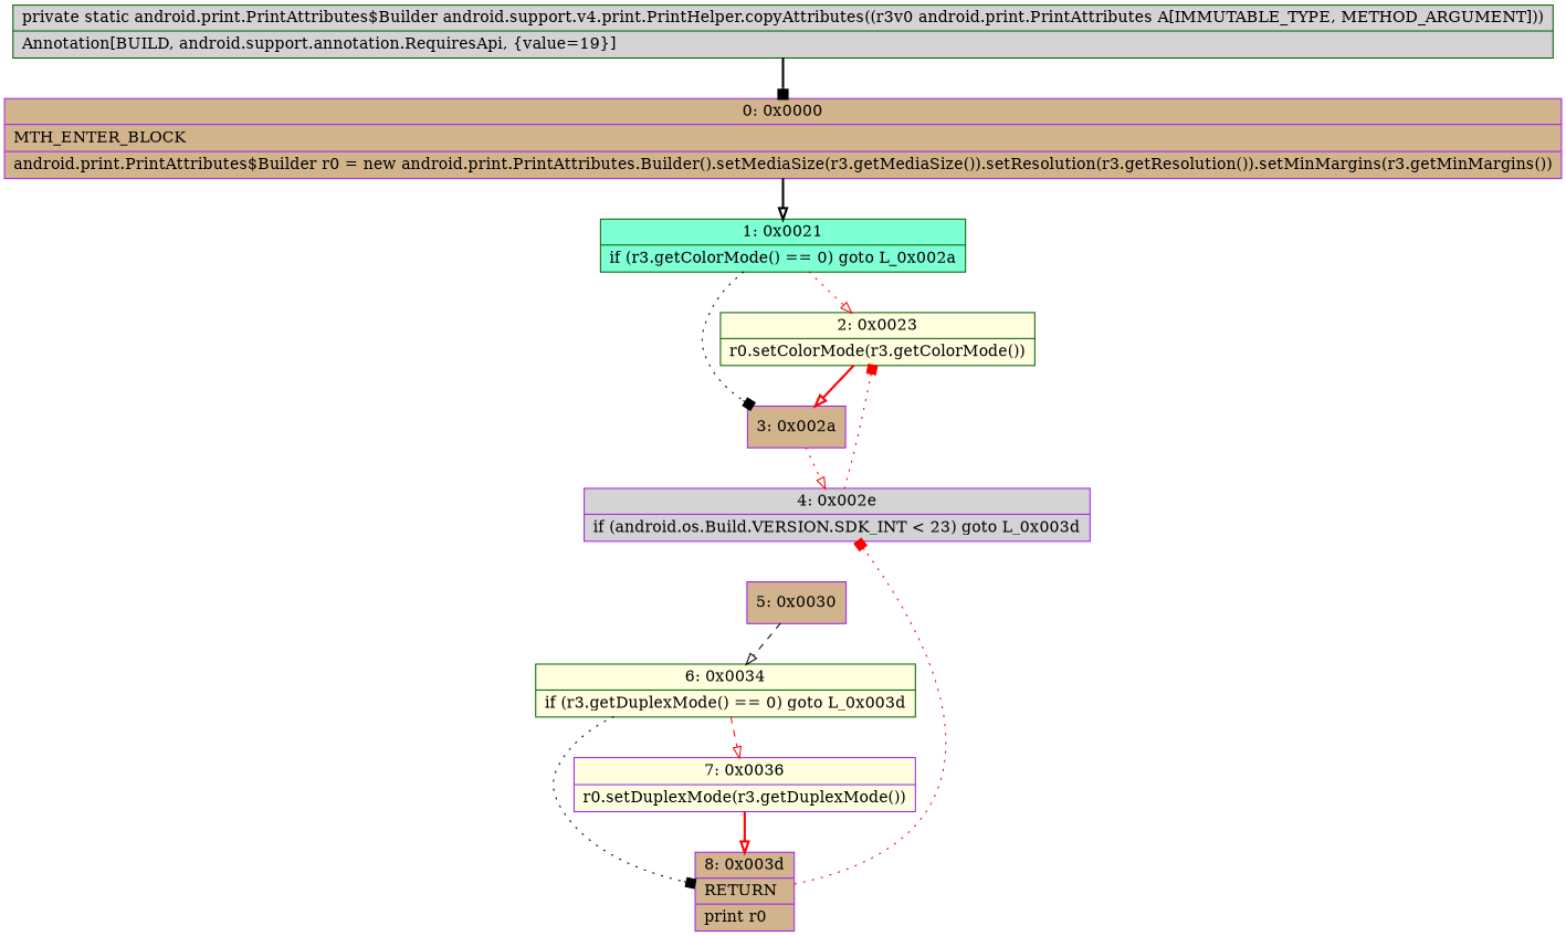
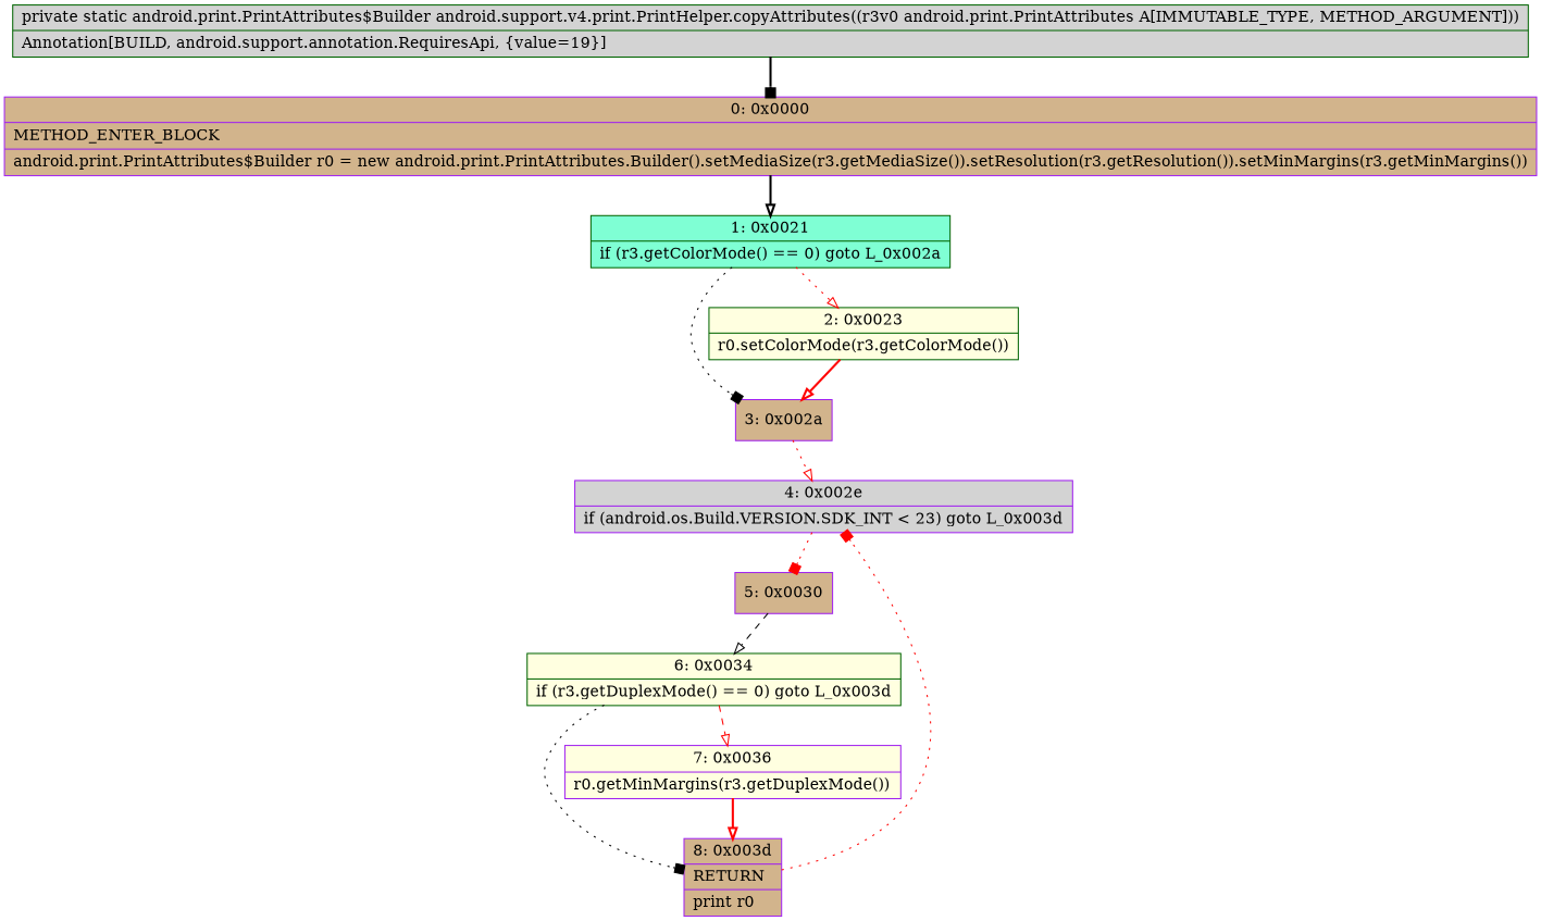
  digraph {
    node [color=purple fillcolor=tan shape=record style=filled]
    edge [arrowhead=onormal color=red style=dotted]
-   n1 [label="{0\:\ 0x0000|MTH_ENTER_BLOCK\l|android.print.PrintAttributes$Builder r0 = new android.print.PrintAttributes.Builder().setMediaSize(r3.getMediaSize()).setResolution(r3.getResolution()).setMinMargins(r3.getMinMargins())\l}"]
+   n1 [label="{0\:\ 0x0000|METHOD_ENTER_BLOCK\l|android.print.PrintAttributes$Builder r0 = new android.print.PrintAttributes.Builder().setMediaSize(r3.getMediaSize()).setResolution(r3.getResolution()).setMinMargins(r3.getMinMargins())\l}"]
    n2 [color=darkgreen fillcolor=aquamarine label="{1\:\ 0x0021|if (r3.getColorMode() == 0) goto L_0x002a\l}"]
    n3 [color=darkgreen fillcolor=lightyellow label="{2\:\ 0x0023|r0.setColorMode(r3.getColorMode())\l}"]
    n4 [label="{3\:\ 0x002a}"]
    n5 [fillcolor=lightgrey label="{4\:\ 0x002e|if (android.os.Build.VERSION.SDK_INT \< 23) goto L_0x003d\l}"]
    n6 [label="{5\:\ 0x0030}"]
    n7 [color=darkgreen fillcolor=lightyellow label="{6\:\ 0x0034|if (r3.getDuplexMode() == 0) goto L_0x003d\l}"]
    n8 [label="{8\:\ 0x003d|RETURN\l|print r0\l}"]
-   n9 [fillcolor=lightyellow label="{7\:\ 0x0036|r0.setDuplexMode(r3.getDuplexMode())\l}"]
+   n9 [fillcolor=lightyellow label="{7\:\ 0x0036|r0.getMinMargins(r3.getDuplexMode())\l}"]
    n10 [color=darkgreen fillcolor=lightgrey label="{private static android.print.PrintAttributes$Builder android.support.v4.print.PrintHelper.copyAttributes((r3v0 android.print.PrintAttributes A[IMMUTABLE_TYPE, METHOD_ARGUMENT]))  | Annotation[BUILD, android.support.annotation.RequiresApi, \{value=19\}]\l}"]
    n1 -> n2 [color=black style=bold]
    n2 -> n3
    n2 -> n4 [arrowhead=box color=black]
    n3 -> n4 [style=bold]
    n4 -> n5
-   n5 -> n3 [arrowhead=box]
+   n5 -> n6 [arrowhead=box]
    n6 -> n7 [color=black style=dashed]
    n7 -> n8 [arrowhead=box color=black]
    n7 -> n9 [style=dashed]
    n8 -> n5 [arrowhead=box]
    n9 -> n8 [style=bold]
    n10 -> n1 [arrowhead=box color=black style=bold]
  }
